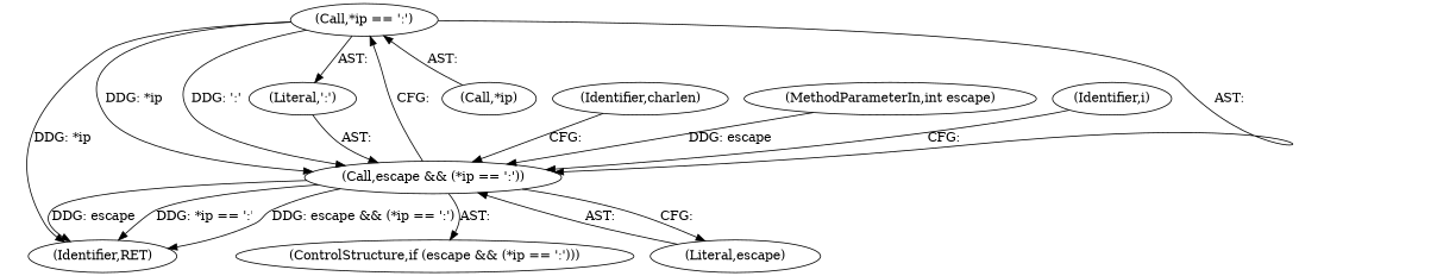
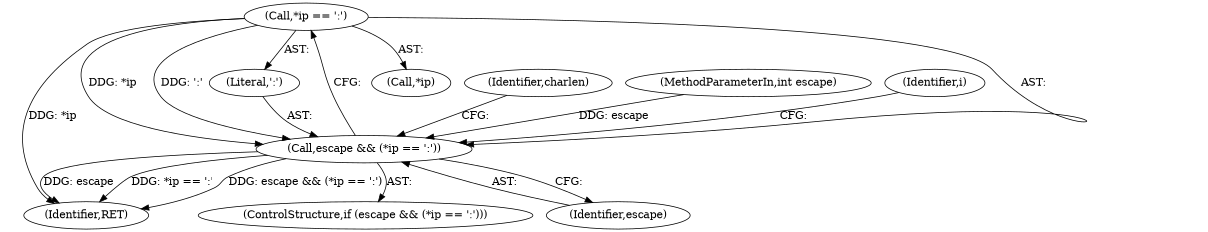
  digraph {
    n1 [label="(Call,*ip == ':')"]
    n2 [label="(Call,escape && (*ip == ':'))"]
    n3 [label="(Identifier,RET)"]
    n4 [label="(Literal,':')"]
    n5 [label="(ControlStructure,if (escape && (*ip == ':')))"]
-   n6 [label="(Literal,escape)"]
+   n6 [label="(Identifier,escape)"]
    n7 [label="(Identifier,charlen)"]
    n8 [label="(Call,*ip)"]
    n9 [label="(MethodParameterIn,int escape)"]
    n10 [label="(Identifier,i)"]
    n1 -> n2 [label="AST: "]
    n1 -> n2 [label="DDG: *ip"]
    n1 -> n2 [label="DDG: ':'"]
    n1 -> n3 [label="DDG: *ip"]
    n1 -> n4 [label="AST: "]
    n2 -> n1 [label="CFG: "]
    n2 -> n3 [label="DDG: escape"]
    n2 -> n3 [label="DDG: *ip == ':'"]
    n2 -> n3 [label="DDG: escape && (*ip == ':')"]
    n2 -> n5 [label="AST: "]
    n2 -> n6 [label="CFG: "]
    n4 -> n2 [label="AST: "]
    n6 -> n2 [label="AST: "]
    n7 -> n2 [label="CFG: "]
-   n8 -> n1 [label="AST: "]
+   n1 -> n8 [label="AST: "]
    n9 -> n2 [label="DDG: escape"]
    n10 -> n2 [label="CFG: "]
  }
